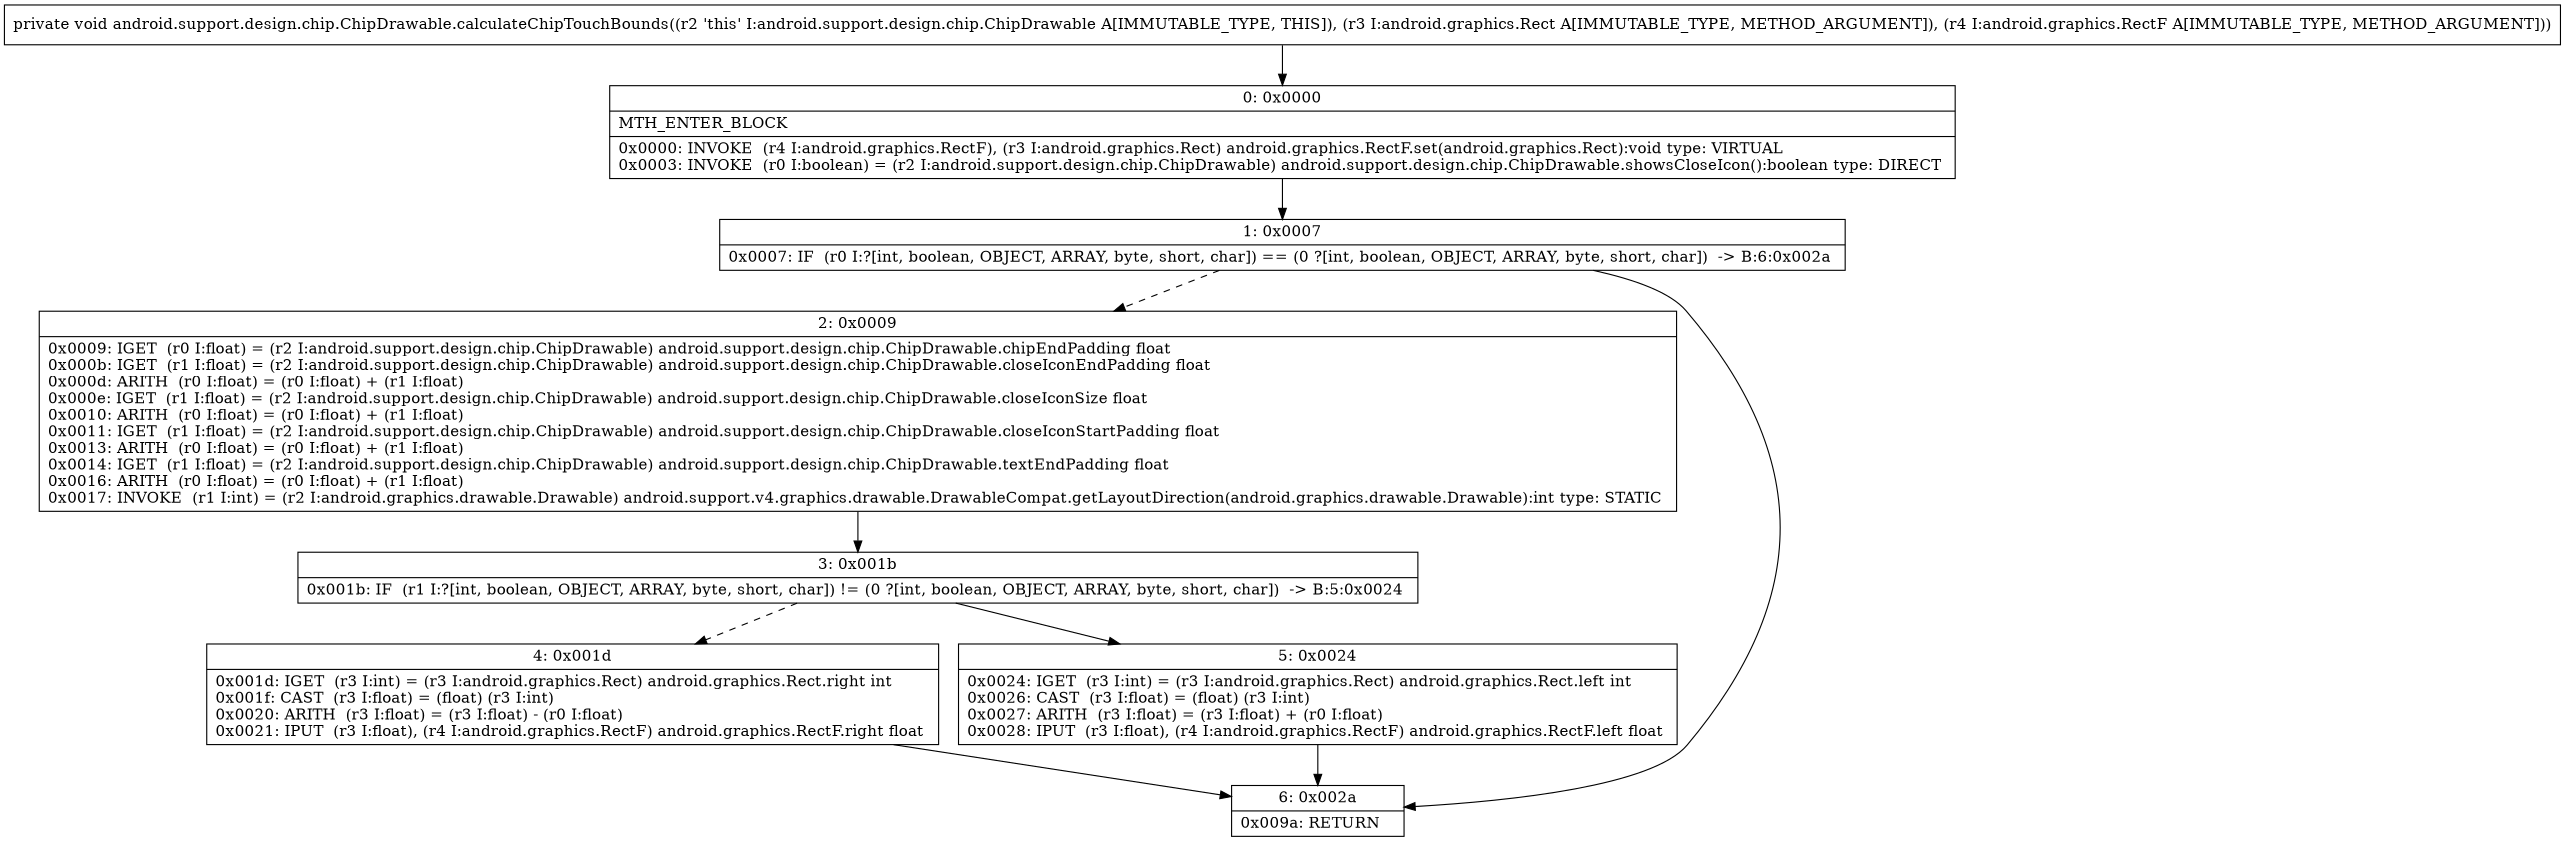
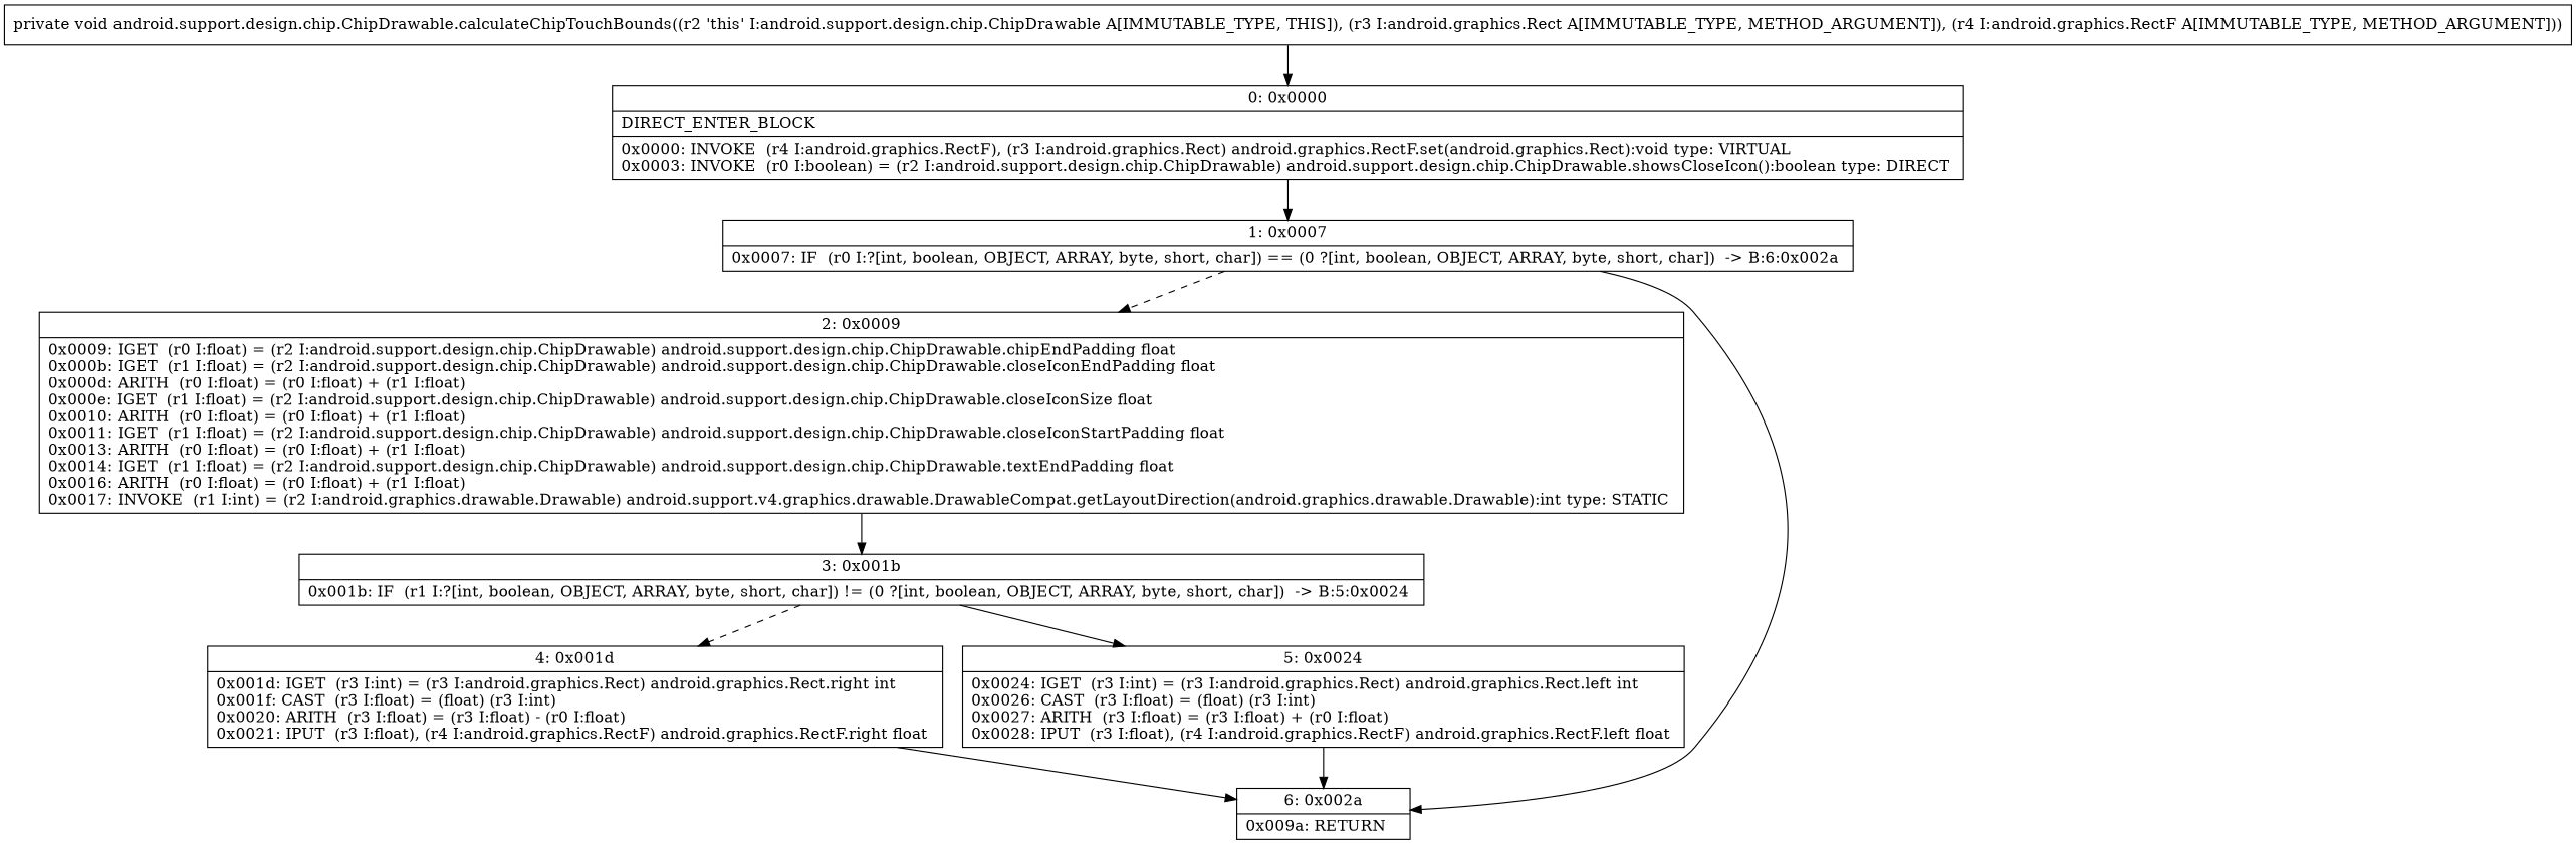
  digraph {
    node [shape=record]
-   n1 [label="{0\:\ 0x0000|MTH_ENTER_BLOCK\l|0x0000: INVOKE  (r4 I:android.graphics.RectF), (r3 I:android.graphics.Rect) android.graphics.RectF.set(android.graphics.Rect):void type: VIRTUAL \l0x0003: INVOKE  (r0 I:boolean) = (r2 I:android.support.design.chip.ChipDrawable) android.support.design.chip.ChipDrawable.showsCloseIcon():boolean type: DIRECT \l}"]
+   n1 [label="{0\:\ 0x0000|DIRECT_ENTER_BLOCK\l|0x0000: INVOKE  (r4 I:android.graphics.RectF), (r3 I:android.graphics.Rect) android.graphics.RectF.set(android.graphics.Rect):void type: VIRTUAL \l0x0003: INVOKE  (r0 I:boolean) = (r2 I:android.support.design.chip.ChipDrawable) android.support.design.chip.ChipDrawable.showsCloseIcon():boolean type: DIRECT \l}"]
    n2 [label="{1\:\ 0x0007|0x0007: IF  (r0 I:?[int, boolean, OBJECT, ARRAY, byte, short, char]) == (0 ?[int, boolean, OBJECT, ARRAY, byte, short, char])  \-\> B:6:0x002a \l}"]
    n3 [label="{2\:\ 0x0009|0x0009: IGET  (r0 I:float) = (r2 I:android.support.design.chip.ChipDrawable) android.support.design.chip.ChipDrawable.chipEndPadding float \l0x000b: IGET  (r1 I:float) = (r2 I:android.support.design.chip.ChipDrawable) android.support.design.chip.ChipDrawable.closeIconEndPadding float \l0x000d: ARITH  (r0 I:float) = (r0 I:float) + (r1 I:float) \l0x000e: IGET  (r1 I:float) = (r2 I:android.support.design.chip.ChipDrawable) android.support.design.chip.ChipDrawable.closeIconSize float \l0x0010: ARITH  (r0 I:float) = (r0 I:float) + (r1 I:float) \l0x0011: IGET  (r1 I:float) = (r2 I:android.support.design.chip.ChipDrawable) android.support.design.chip.ChipDrawable.closeIconStartPadding float \l0x0013: ARITH  (r0 I:float) = (r0 I:float) + (r1 I:float) \l0x0014: IGET  (r1 I:float) = (r2 I:android.support.design.chip.ChipDrawable) android.support.design.chip.ChipDrawable.textEndPadding float \l0x0016: ARITH  (r0 I:float) = (r0 I:float) + (r1 I:float) \l0x0017: INVOKE  (r1 I:int) = (r2 I:android.graphics.drawable.Drawable) android.support.v4.graphics.drawable.DrawableCompat.getLayoutDirection(android.graphics.drawable.Drawable):int type: STATIC \l}"]
    n4 [label="{6\:\ 0x002a|0x009a: RETURN   \l}"]
    n5 [label="{3\:\ 0x001b|0x001b: IF  (r1 I:?[int, boolean, OBJECT, ARRAY, byte, short, char]) != (0 ?[int, boolean, OBJECT, ARRAY, byte, short, char])  \-\> B:5:0x0024 \l}"]
    n6 [label="{4\:\ 0x001d|0x001d: IGET  (r3 I:int) = (r3 I:android.graphics.Rect) android.graphics.Rect.right int \l0x001f: CAST  (r3 I:float) = (float) (r3 I:int) \l0x0020: ARITH  (r3 I:float) = (r3 I:float) \- (r0 I:float) \l0x0021: IPUT  (r3 I:float), (r4 I:android.graphics.RectF) android.graphics.RectF.right float \l}"]
    n7 [label="{5\:\ 0x0024|0x0024: IGET  (r3 I:int) = (r3 I:android.graphics.Rect) android.graphics.Rect.left int \l0x0026: CAST  (r3 I:float) = (float) (r3 I:int) \l0x0027: ARITH  (r3 I:float) = (r3 I:float) + (r0 I:float) \l0x0028: IPUT  (r3 I:float), (r4 I:android.graphics.RectF) android.graphics.RectF.left float \l}"]
    n8 [label="{private void android.support.design.chip.ChipDrawable.calculateChipTouchBounds((r2 'this' I:android.support.design.chip.ChipDrawable A[IMMUTABLE_TYPE, THIS]), (r3 I:android.graphics.Rect A[IMMUTABLE_TYPE, METHOD_ARGUMENT]), (r4 I:android.graphics.RectF A[IMMUTABLE_TYPE, METHOD_ARGUMENT])) }"]
    n1 -> n2
    n2 -> n3 [style=dashed]
    n2 -> n4
    n3 -> n5
    n5 -> n6 [style=dashed]
    n5 -> n7
    n6 -> n4
    n7 -> n4
    n8 -> n1
  }
